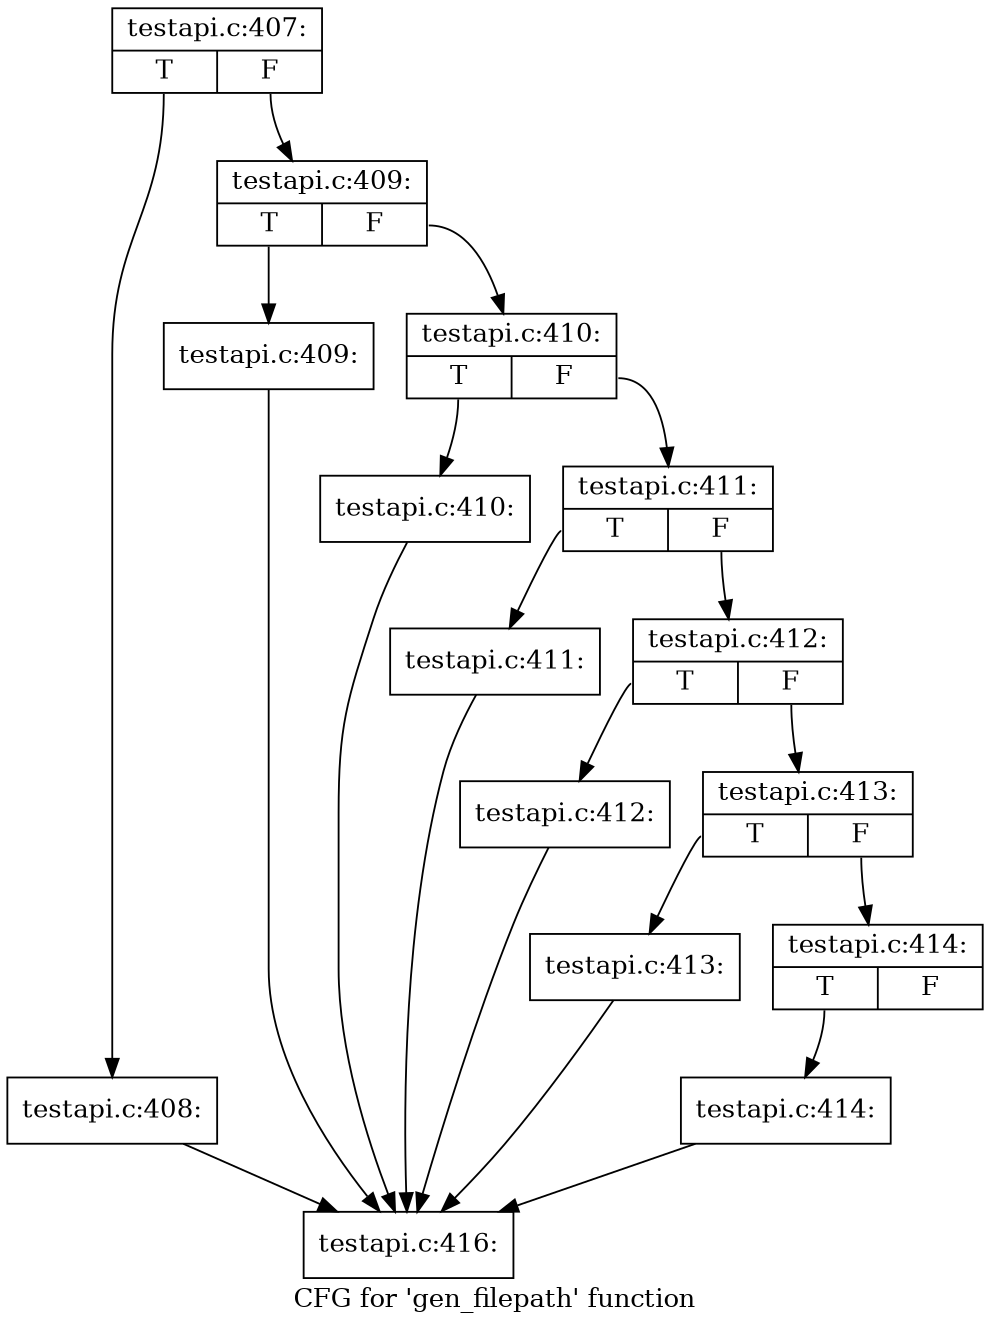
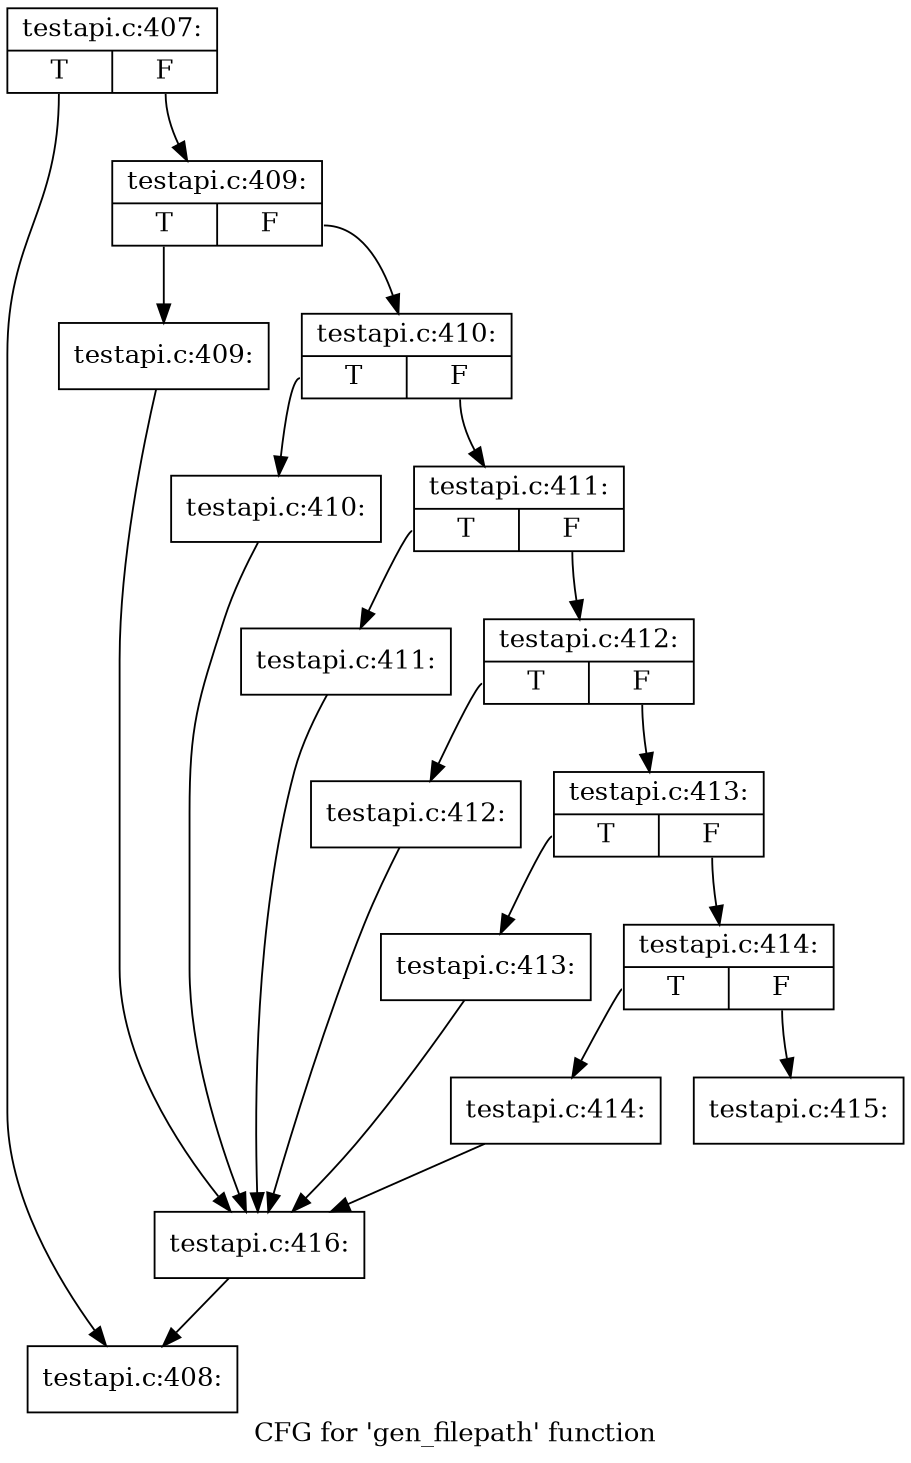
  digraph {
    label="CFG for 'gen_filepath' function"
    node [shape=record]
    n1 [label="{testapi.c:407:|{<s0>T|<s1>F}}"]
    n2 [label="{testapi.c:408:}"]
    n3 [label="{testapi.c:409:|{<s0>T|<s1>F}}"]
    n4 [label="{testapi.c:416:}"]
    n5 [label="{testapi.c:409:}"]
    n6 [label="{testapi.c:410:|{<s0>T|<s1>F}}"]
    n7 [label="{testapi.c:410:}"]
    n8 [label="{testapi.c:411:|{<s0>T|<s1>F}}"]
    n9 [label="{testapi.c:411:}"]
    n10 [label="{testapi.c:412:|{<s0>T|<s1>F}}"]
    n11 [label="{testapi.c:412:}"]
    n12 [label="{testapi.c:413:|{<s0>T|<s1>F}}"]
    n13 [label="{testapi.c:413:}"]
    n14 [label="{testapi.c:414:|{<s0>T|<s1>F}}"]
    n15 [label="{testapi.c:414:}"]
+   n16 [label="{testapi.c:415:}"]
    n1 -> n2 [tailport=s0]
    n1 -> n3 [tailport=s1]
-   n2 -> n4
+   n4 -> n2
    n3 -> n5 [tailport=s0]
    n3 -> n6 [tailport=s1]
    n5 -> n4
    n6 -> n7 [tailport=s0]
    n6 -> n8 [tailport=s1]
    n7 -> n4
    n8 -> n9 [tailport=s0]
    n8 -> n10 [tailport=s1]
    n9 -> n4
    n10 -> n11 [tailport=s0]
    n10 -> n12 [tailport=s1]
    n11 -> n4
    n12 -> n13 [tailport=s0]
    n12 -> n14 [tailport=s1]
    n13 -> n4
    n14 -> n15 [tailport=s0]
+   n14 -> n16 [tailport=s1]
    n15 -> n4
  }
